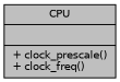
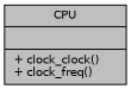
  digraph {
-   n1 [color=black fillcolor=grey75 fontcolor=black fontname=Helvetica fontsize=10 height=0.2 label="{CPU\n||+ clock_prescale()\l+ clock_freq()\l}" shape=record style=filled width=0.4]
+   n1 [color=black fillcolor=grey75 fontcolor=black fontname=Helvetica fontsize=10 height=0.2 label="{CPU\n||+ clock_clock()\l+ clock_freq()\l}" shape=record style=filled width=0.4]
  }
